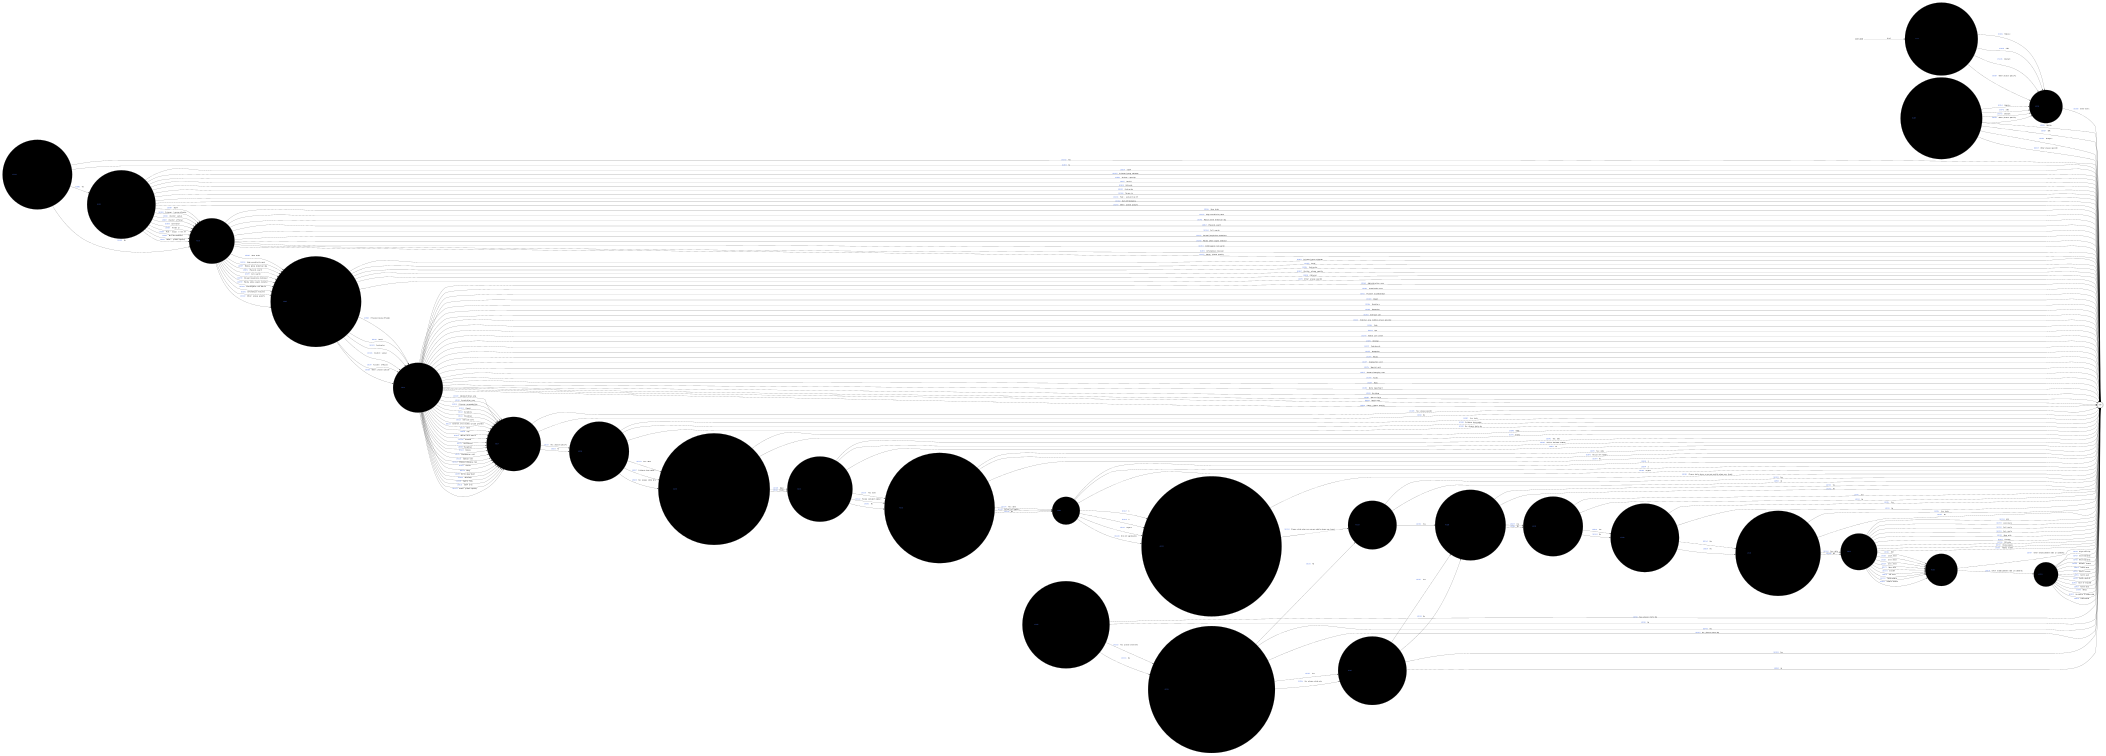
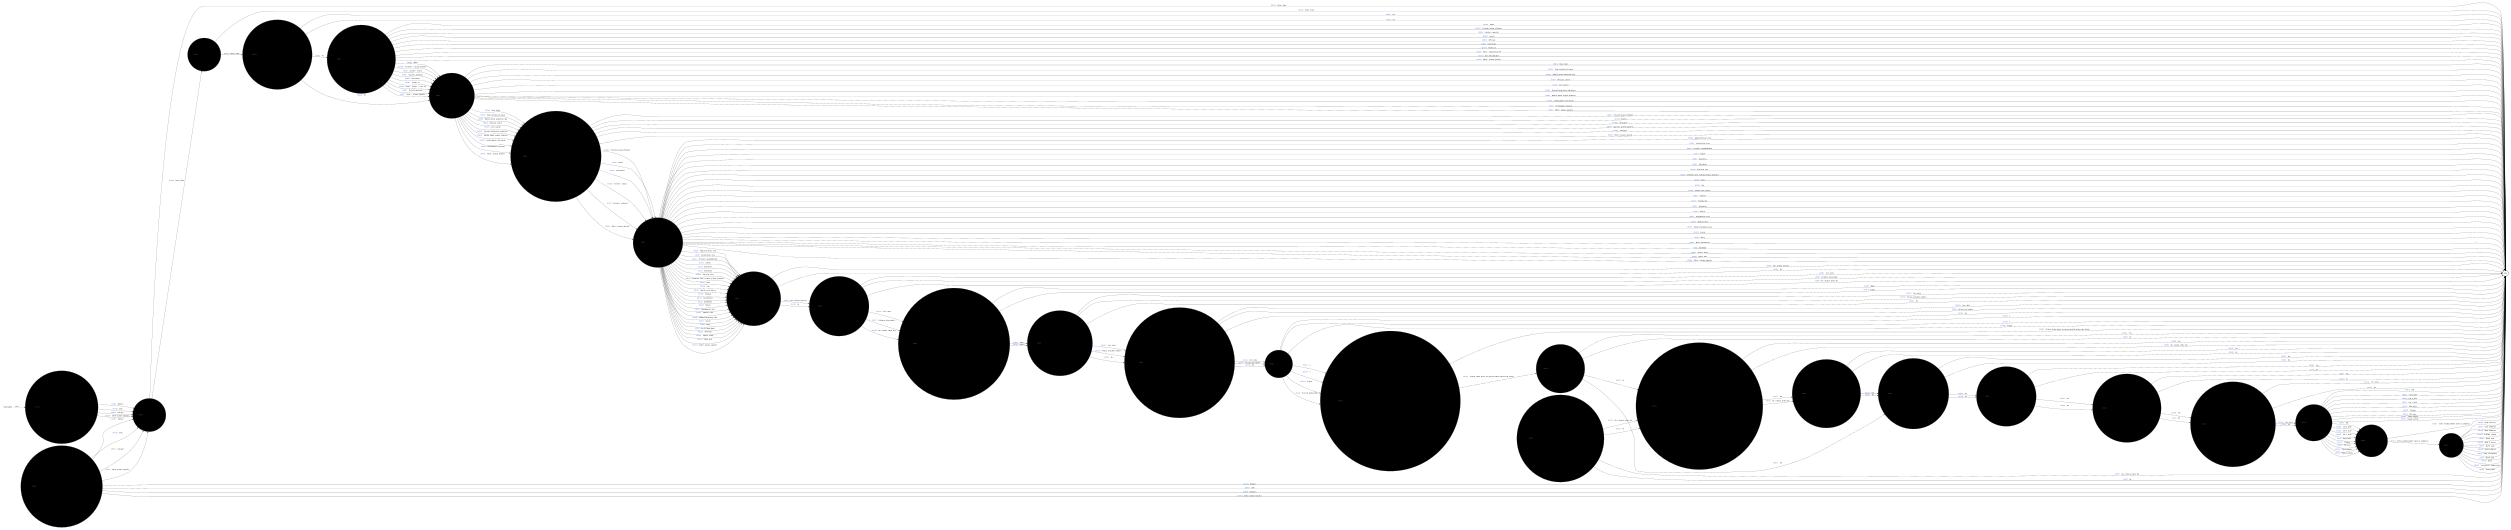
  digraph {
    fontname="JetBrains Mono"
    rankdir=LR
    node [fontname="JetBrains Mono" shape=circle color="#DDD" style=filled]
    edge [color="#DDD" fontname="JetBrains Mono"]
    START_NODE [shape=none color="" style=""]
    n2 [label=< <FONT COLOR="royalblue">47179 </FONT> Item found. must enter how many found in comments field >]
    n3 [label=< <FONT COLOR="royalblue">45210 </FONT> Date item was found >]
    n4 [label=END shape=doublecircle color="" style=""]
+   n5 [label=< <FONT COLOR="royalblue">45211 </FONT> Time item was found >]
    n6 [label=< <FONT COLOR="royalblue">45209 </FONT> Item found. must enter value (how many found) in comments field >]
    n7 [label=< <FONT COLOR="royalblue">45212 </FONT> Is the method of entry into the establishment known? >]
    n8 [label=< <FONT COLOR="royalblue">45213 </FONT> Describe the method of entry into the establishment >]
    n9 [label=< <FONT COLOR="royalblue">45214 </FONT> Describe how item/s were found >]
    n10 [label=< <FONT COLOR="royalblue">45215 </FONT> If the item was found in possession - whose possession was it found in? >]
    n11 [label=< <FONT COLOR="royalblue">45216 </FONT> Where was the heavily phone found? >]
    n12 [label=< <FONT COLOR="royalblue">45217 </FONT> Is make of phone/sims/equipment known? >]
    n13 [label=< <FONT COLOR="royalblue">45218 </FONT> Has phone/SIM/equipment been sent to NDTSG? >]
    n14 [label=< <FONT COLOR="royalblue">45219 </FONT> Name and grade of member of staff who has authorised for the mobile/SIM to be interrogated >]
    n15 [label=< <FONT COLOR="royalblue">45220 </FONT> Has phone/SIM/equipment been retained by police? >]
    n16 [label=< <FONT COLOR="royalblue">45221 </FONT> Has incident been referred to police for consideration under OMA or crime &amp; security act? >]
    n17 [label=< <FONT COLOR="royalblue">45222 </FONT> NDTSG priority >]
    n18 [label=< <FONT COLOR="royalblue">45223 </FONT> If a mobile / SIM was found on a person, please state where (this will assist with identifying contaminated mobiles) >]
    n19 [label=< <FONT COLOR="royalblue">45224 </FONT> Is the item heavily contaminated? >]
    n20 [label=< <FONT COLOR="royalblue">45226 </FONT> Has written consent been given to interrogate item (only necessary for staff, visitors and contractors)? >]
    n21 [label=< <FONT COLOR="royalblue">45228 </FONT> Is the incident subject to an internal investigation? >]
    n22 [label=< <FONT COLOR="royalblue">45225 </FONT> If the item is heavily contaminated is interrogation still required? >]
    n23 [label=< <FONT COLOR="royalblue">45227 </FONT> Has any prosecution taken place or are any pending? >]
    n24 [label=< <FONT COLOR="royalblue">45229 </FONT> Is the incident subject to an adjudication? >]
    n25 [label=< <FONT COLOR="royalblue">45230 </FONT> Is any member of staff facing disciplinary charges? >]
    n26 [label=< <FONT COLOR="royalblue">45231 </FONT> Have items been returned: please specify who to in comments field? >]
    n27 [label=< <FONT COLOR="royalblue">45232 </FONT> Establishment category >]
    n28 [label=< <FONT COLOR="royalblue">45233 </FONT> Establishment name >]
    n29 [label=< <FONT COLOR="royalblue">45234 </FONT> Area/region >]
    START_NODE -> n2 [label=start]
    n2 -> n3 [label=< <FONT COLOR="royalblue">192684 </FONT> Mobile: >]
    n2 -> n3 [label=< <FONT COLOR="royalblue">192685 </FONT> SIM: >]
    n2 -> n3 [label=< <FONT COLOR="royalblue">192686 </FONT> Charger: >]
    n2 -> n3 [label=< <FONT COLOR="royalblue">192687 </FONT> Other please specify: >]
    n3 -> n4 [label=< <FONT COLOR="royalblue">182830 </FONT> Enter date: >]
+   n3 -> n5 [label=< <FONT COLOR="royalblue">183080 </FONT> Enter date: >]
+   n5 -> n4 [label=< <FONT COLOR="royalblue">182831 </FONT> Enter time: > color=""]
+   n5 -> n7 [label=< <FONT COLOR="royalblue">183081 </FONT> Enter time: > color=""]
    n6 -> n3 [label=< <FONT COLOR="royalblue">182941 </FONT> Mobile: >]
    n6 -> n3 [label=< <FONT COLOR="royalblue">182942 </FONT> SIM: >]
    n6 -> n3 [label=< <FONT COLOR="royalblue">182943 </FONT> Charger: >]
    n6 -> n3 [label=< <FONT COLOR="royalblue">182944 </FONT> Other please specify: >]
    n6 -> n4 [label=< <FONT COLOR="royalblue">182826 </FONT> Mobile: >]
    n6 -> n4 [label=< <FONT COLOR="royalblue">182827 </FONT> SIM: >]
    n6 -> n4 [label=< <FONT COLOR="royalblue">182828 </FONT> Charger: >]
    n6 -> n4 [label=< <FONT COLOR="royalblue">182829 </FONT> Other please specify: >]
    n7 -> n4 [label=< <FONT COLOR="royalblue">182832 </FONT> Yes >]
    n7 -> n4 [label=< <FONT COLOR="royalblue">182833 </FONT> No >]
    n7 -> n8 [label=< <FONT COLOR="royalblue">183082 </FONT> Yes >]
    n7 -> n9 [label=< <FONT COLOR="royalblue">183083 </FONT> No >]
    n8 -> n4 [label=< <FONT COLOR="royalblue">182834 </FONT> Staff >]
    n8 -> n4 [label=< <FONT COLOR="royalblue">182835 </FONT> Prisoner/young offender >]
    n8 -> n4 [label=< <FONT COLOR="royalblue">182836 </FONT> Visitor: specify: >]
    n8 -> n4 [label=< <FONT COLOR="royalblue">182837 </FONT> Social >]
    n8 -> n4 [label=< <FONT COLOR="royalblue">182838 </FONT> Official >]
    n8 -> n4 [label=< <FONT COLOR="royalblue">182839 </FONT> Contractor >]
    n8 -> n4 [label=< <FONT COLOR="royalblue">182840 </FONT> Thrown in >]
    n8 -> n4 [label=< <FONT COLOR="royalblue">182841 </FONT> Post - social/rule 39 >]
    n8 -> n4 [label=< <FONT COLOR="royalblue">182842 </FONT> Not attributable >]
    n8 -> n4 [label=< <FONT COLOR="royalblue">182843 </FONT> Other: please specify >]
    n8 -> n9 [label=< <FONT COLOR="royalblue">183084 </FONT> Staff >]
    n8 -> n9 [label=< <FONT COLOR="royalblue">183085 </FONT> Prisoner / young offender >]
    n8 -> n9 [label=< <FONT COLOR="royalblue">183086 </FONT> Visitor: social >]
    n8 -> n9 [label=< <FONT COLOR="royalblue">183087 </FONT> Visitor: official >]
    n8 -> n9 [label=< <FONT COLOR="royalblue">183088 </FONT> Contractor >]
    n8 -> n9 [label=< <FONT COLOR="royalblue">183089 </FONT> Thrown in >]
    n8 -> n9 [label=< <FONT COLOR="royalblue">183090 </FONT> Post – social / rule 39 >]
    n8 -> n9 [label=< <FONT COLOR="royalblue">183091 </FONT> Not attributable >]
    n8 -> n9 [label=< <FONT COLOR="royalblue">183092 </FONT> Other : please specify >]
    n9 -> n4 [label=< <FONT COLOR="royalblue">182844 </FONT> Boss chair >]
    n9 -> n4 [label=< <FONT COLOR="royalblue">182845 </FONT> High sensitivity wand >]
    n9 -> n4 [label=< <FONT COLOR="royalblue">182846 </FONT> Mobile phone detection dog >]
    n9 -> n4 [label=< <FONT COLOR="royalblue">182847 </FONT> Physical search >]
    n9 -> n4 [label=< <FONT COLOR="royalblue">182848 </FONT> Cell search >]
    n9 -> n4 [label=< <FONT COLOR="royalblue">182849 </FONT> Unusual/suspicious behaviour >]
    n9 -> n4 [label=< <FONT COLOR="royalblue">182850 </FONT> Mobile phone signal detector >]
    n9 -> n4 [label=< <FONT COLOR="royalblue">182851 </FONT> Intelligence led search >]
    n9 -> n4 [label=< <FONT COLOR="royalblue">182852 </FONT> Information received >]
    n9 -> n4 [label=< <FONT COLOR="royalblue">182853 </FONT> Other: please specify >]
    n9 -> n10 [label=< <FONT COLOR="royalblue">183093 </FONT> Boss chair >]
    n9 -> n10 [label=< <FONT COLOR="royalblue">183094 </FONT> High sensitivity wand >]
    n9 -> n10 [label=< <FONT COLOR="royalblue">183095 </FONT> Mobile phone detection dog >]
    n9 -> n10 [label=< <FONT COLOR="royalblue">183096 </FONT> Physical search >]
    n9 -> n10 [label=< <FONT COLOR="royalblue">183097 </FONT> Cell search >]
    n9 -> n10 [label=< <FONT COLOR="royalblue">183098 </FONT> Unusual/suspicious behaviour >]
    n9 -> n10 [label=< <FONT COLOR="royalblue">183099 </FONT> Mobile phone signal detector >]
    n9 -> n10 [label=< <FONT COLOR="royalblue">183100 </FONT> Intelligence led search >]
    n9 -> n10 [label=< <FONT COLOR="royalblue">183101 </FONT> Information received >]
    n9 -> n10 [label=< <FONT COLOR="royalblue">183102 </FONT> Other: please specify >]
    n10 -> n4 [label=< <FONT COLOR="royalblue">182854 </FONT> Prisoner/young offender >]
    n10 -> n4 [label=< <FONT COLOR="royalblue">182855 </FONT> Staff >]
    n10 -> n4 [label=< <FONT COLOR="royalblue">182856 </FONT> Contractor >]
    n10 -> n4 [label=< <FONT COLOR="royalblue">182857 </FONT> Visitor: please specify >]
    n10 -> n4 [label=< <FONT COLOR="royalblue">182858 </FONT> Official >]
    n10 -> n4 [label=< <FONT COLOR="royalblue">182859 </FONT> Other: please specify >]
    n10 -> n11 [label=< <FONT COLOR="royalblue">183103 </FONT> Prisoner/young offender >]
    n10 -> n11 [label=< <FONT COLOR="royalblue">183104 </FONT> Staff >]
    n10 -> n11 [label=< <FONT COLOR="royalblue">183105 </FONT> Contractor >]
    n10 -> n11 [label=< <FONT COLOR="royalblue">183106 </FONT> Visitor: social >]
    n10 -> n11 [label=< <FONT COLOR="royalblue">183107 </FONT> Visitor: official >]
    n10 -> n11 [label=< <FONT COLOR="royalblue">183108 </FONT> Other: please specify >]
    n11 -> n4 [label=< <FONT COLOR="royalblue">182860 </FONT> Administration area >]
    n11 -> n4 [label=< <FONT COLOR="royalblue">182861 </FONT> Association area >]
    n11 -> n4 [label=< <FONT COLOR="royalblue">182862 </FONT> Prisoner accommodation >]
    n11 -> n4 [label=< <FONT COLOR="royalblue">182863 </FONT> Chapel >]
    n11 -> n4 [label=< <FONT COLOR="royalblue">182864 </FONT> Dormitory >]
    n11 -> n4 [label=< <FONT COLOR="royalblue">182865 </FONT> Education >]
    n11 -> n4 [label=< <FONT COLOR="royalblue">182866 </FONT> Exercise yard >]
    n11 -> n4 [label=< <FONT COLOR="royalblue">182867 </FONT> External area (within prison grounds) >]
    n11 -> n4 [label=< <FONT COLOR="royalblue">182868 </FONT> Gate >]
    n11 -> n4 [label=< <FONT COLOR="royalblue">182869 </FONT> Gym >]
    n11 -> n4 [label=< <FONT COLOR="royalblue">182870 </FONT> Health care centre >]
    n11 -> n4 [label=< <FONT COLOR="royalblue">182871 </FONT> Kitchen >]
    n11 -> n4 [label=< <FONT COLOR="royalblue">182872 </FONT> Post/parcel >]
    n11 -> n4 [label=< <FONT COLOR="royalblue">182873 </FONT> Reception >]
    n11 -> n4 [label=< <FONT COLOR="royalblue">182874 </FONT> Recess >]
    n11 -> n4 [label=< <FONT COLOR="royalblue">182875 </FONT> Segregation unit >]
    n11 -> n4 [label=< <FONT COLOR="royalblue">182876 </FONT> Special unit >]
    n11 -> n4 [label=< <FONT COLOR="royalblue">182877 </FONT> Showers/changing room >]
    n11 -> n4 [label=< <FONT COLOR="royalblue">182878 </FONT> Visits >]
    n11 -> n4 [label=< <FONT COLOR="royalblue">182879 </FONT> Wing >]
    n11 -> n4 [label=< <FONT COLOR="royalblue">182880 </FONT> Works department >]
    n11 -> n4 [label=< <FONT COLOR="royalblue">182881 </FONT> Workshop >]
    n11 -> n4 [label=< <FONT COLOR="royalblue">182882 </FONT> Sports field >]
    n11 -> n4 [label=< <FONT COLOR="royalblue">182883 </FONT> Staff area >]
    n11 -> n4 [label=< <FONT COLOR="royalblue">182884 </FONT> Other: please specify >]
    n11 -> n12 [label=< <FONT COLOR="royalblue">183109 </FONT> Administration area >]
    n11 -> n12 [label=< <FONT COLOR="royalblue">183110 </FONT> Association area >]
    n11 -> n12 [label=< <FONT COLOR="royalblue">183111 </FONT> Prisoner accommodation >]
    n11 -> n12 [label=< <FONT COLOR="royalblue">183112 </FONT> Chapel >]
    n11 -> n12 [label=< <FONT COLOR="royalblue">183113 </FONT> Dormitory >]
    n11 -> n12 [label=< <FONT COLOR="royalblue">183114 </FONT> Education >]
    n11 -> n12 [label=< <FONT COLOR="royalblue">183115 </FONT> Exercise yard >]
    n11 -> n12 [label=< <FONT COLOR="royalblue">183116 </FONT> External area (within prison grounds) >]
    n11 -> n12 [label=< <FONT COLOR="royalblue">183117 </FONT> Gate >]
    n11 -> n12 [label=< <FONT COLOR="royalblue">183118 </FONT> Gym >]
    n11 -> n12 [label=< <FONT COLOR="royalblue">183119 </FONT> Health care centre >]
    n11 -> n12 [label=< <FONT COLOR="royalblue">183120 </FONT> Kitchen >]
    n11 -> n12 [label=< <FONT COLOR="royalblue">183121 </FONT> Post/parcel >]
    n11 -> n12 [label=< <FONT COLOR="royalblue">183122 </FONT> Reception >]
    n11 -> n12 [label=< <FONT COLOR="royalblue">183123 </FONT> Recess >]
    n11 -> n12 [label=< <FONT COLOR="royalblue">183124 </FONT> Segregation unit >]
    n11 -> n12 [label=< <FONT COLOR="royalblue">183125 </FONT> Special unit >]
    n11 -> n12 [label=< <FONT COLOR="royalblue">183126 </FONT> Showers/changing room >]
    n11 -> n12 [label=< <FONT COLOR="royalblue">183127 </FONT> Visits >]
    n11 -> n12 [label=< <FONT COLOR="royalblue">183128 </FONT> Wing >]
    n11 -> n12 [label=< <FONT COLOR="royalblue">183129 </FONT> Works department >]
    n11 -> n12 [label=< <FONT COLOR="royalblue">183130 </FONT> Workshop >]
    n11 -> n12 [label=< <FONT COLOR="royalblue">183131 </FONT> Sports field >]
    n11 -> n12 [label=< <FONT COLOR="royalblue">183132 </FONT> Staff area >]
    n11 -> n12 [label=< <FONT COLOR="royalblue">183133 </FONT> Other: please specify >]
    n12 -> n4 [label=< <FONT COLOR="royalblue">182885 </FONT> Yes: please specify >]
    n12 -> n4 [label=< <FONT COLOR="royalblue">182886 </FONT> No >]
    n12 -> n13 [label=< <FONT COLOR="royalblue">183134 </FONT> Yes: please specify >]
    n12 -> n13 [label=< <FONT COLOR="royalblue">183135 </FONT> No >]
    n13 -> n4 [label=< <FONT COLOR="royalblue">182887 </FONT> Yes: date >]
    n13 -> n4 [label=< <FONT COLOR="royalblue">182888 </FONT> Evidence bag number: >]
    n13 -> n4 [label=< <FONT COLOR="royalblue">182889 </FONT> No: please state why >]
    n13 -> n14 [label=< <FONT COLOR="royalblue">183136 </FONT> Yes: date >]
    n13 -> n14 [label=< <FONT COLOR="royalblue">183137 </FONT> Evidence bag number: >]
    n13 -> n14 [label=< <FONT COLOR="royalblue">183138 </FONT> No: please state why >]
    n14 -> n4 [label=< <FONT COLOR="royalblue">182890 </FONT> Name: >]
    n14 -> n4 [label=< <FONT COLOR="royalblue">182891 </FONT> Grade: >]
    n14 -> n15 [label=< <FONT COLOR="royalblue">183139 </FONT> Name: >]
    n14 -> n15 [label=< <FONT COLOR="royalblue">183140 </FONT> Grade: >]
    n15 -> n4 [label=< <FONT COLOR="royalblue">182892 </FONT> Yes: date >]
    n15 -> n4 [label=< <FONT COLOR="royalblue">182893 </FONT> Police incident number: >]
    n15 -> n4 [label=< <FONT COLOR="royalblue">182894 </FONT> No >]
    n15 -> n16 [label=< <FONT COLOR="royalblue">183141 </FONT> Yes: date >]
    n15 -> n16 [label=< <FONT COLOR="royalblue">183142 </FONT> Police incident number: >]
    n15 -> n16 [label=< <FONT COLOR="royalblue">183143 </FONT> No >]
    n16 -> n4 [label=< <FONT COLOR="royalblue">182895 </FONT> Yes: date >]
    n16 -> n4 [label=< <FONT COLOR="royalblue">182896 </FONT> Police ref number: >]
    n16 -> n4 [label=< <FONT COLOR="royalblue">182897 </FONT> No >]
    n16 -> n17 [label=< <FONT COLOR="royalblue">183144 </FONT> Yes: date >]
    n16 -> n17 [label=< <FONT COLOR="royalblue">183145 </FONT> Police ref number: >]
    n16 -> n17 [label=< <FONT COLOR="royalblue">183146 </FONT> No >]
    n17 -> n4 [label=< <FONT COLOR="royalblue">182898 </FONT> 1 >]
    n17 -> n4 [label=< <FONT COLOR="royalblue">182899 </FONT> 2 >]
    n17 -> n4 [label=< <FONT COLOR="royalblue">182900 </FONT> Urgent >]
    n17 -> n18 [label=< <FONT COLOR="royalblue">183147 </FONT> 1 >]
    n17 -> n18 [label=< <FONT COLOR="royalblue">183148 </FONT> 2 >]
    n17 -> n18 [label=< <FONT COLOR="royalblue">183149 </FONT> Urgent >]
    n17 -> n18 [label=< <FONT COLOR="royalblue">186684 </FONT> N/A not applicable >]
    n18 -> n4 [label=< <FONT COLOR="royalblue">182901 </FONT> Please state where on person mobile phone was found: >]
    n18 -> n19 [label=< <FONT COLOR="royalblue">183150 </FONT> Please state where on person mobile phone was found: >]
    n19 -> n4 [label=< <FONT COLOR="royalblue">182902 </FONT> Yes >]
    n19 -> n4 [label=< <FONT COLOR="royalblue">182903 </FONT> No >]
-   n20 -> n19 [label=< <FONT COLOR="royalblue">183152 </FONT> No >]
+   n19 -> n20 [label=< <FONT COLOR="royalblue">183152 </FONT> No >]
    n19 -> n21 [label=< <FONT COLOR="royalblue">183151 </FONT> Yes >]
    n20 -> n4 [label=< <FONT COLOR="royalblue">182906 </FONT> Yes >]
    n20 -> n4 [label=< <FONT COLOR="royalblue">182907 </FONT> No: please state why >]
    n20 -> n23 [label=< <FONT COLOR="royalblue">183155 </FONT> Yes >]
    n20 -> n23 [label=< <FONT COLOR="royalblue">183156 </FONT> No: please state why >]
    n21 -> n4 [label=< <FONT COLOR="royalblue">182910 </FONT> Yes >]
    n21 -> n4 [label=< <FONT COLOR="royalblue">182911 </FONT> No >]
    n21 -> n24 [label=< <FONT COLOR="royalblue">183159 </FONT> Yes >]
    n21 -> n24 [label=< <FONT COLOR="royalblue">183160 </FONT> No >]
    n22 -> n4 [label=< <FONT COLOR="royalblue">182904 </FONT> Yes: please state why >]
    n22 -> n4 [label=< <FONT COLOR="royalblue">182905 </FONT> No >]
    n22 -> n20 [label=< <FONT COLOR="royalblue">183153 </FONT> Yes: please state why >]
    n22 -> n20 [label=< <FONT COLOR="royalblue">183154 </FONT> No >]
    n23 -> n4 [label=< <FONT COLOR="royalblue">182908 </FONT> Yes >]
    n23 -> n4 [label=< <FONT COLOR="royalblue">182909 </FONT> No >]
    n23 -> n21 [label=< <FONT COLOR="royalblue">183157 </FONT> Yes >]
    n23 -> n21 [label=< <FONT COLOR="royalblue">183158 </FONT> No >]
    n24 -> n4 [label=< <FONT COLOR="royalblue">182912 </FONT> Yes >]
    n24 -> n4 [label=< <FONT COLOR="royalblue">182913 </FONT> No >]
    n24 -> n25 [label=< <FONT COLOR="royalblue">183161 </FONT> Yes >]
    n24 -> n25 [label=< <FONT COLOR="royalblue">183162 </FONT> No >]
    n25 -> n4 [label=< <FONT COLOR="royalblue">182914 </FONT> Yes >]
    n25 -> n4 [label=< <FONT COLOR="royalblue">182915 </FONT> No >]
    n25 -> n26 [label=< <FONT COLOR="royalblue">183163 </FONT> Yes >]
    n25 -> n26 [label=< <FONT COLOR="royalblue">183164 </FONT> No >]
    n26 -> n4 [label=< <FONT COLOR="royalblue">182916 </FONT> Yes: date >]
    n26 -> n4 [label=< <FONT COLOR="royalblue">182917 </FONT> No >]
    n26 -> n27 [label=< <FONT COLOR="royalblue">183165 </FONT> Yes: date >]
    n26 -> n27 [label=< <FONT COLOR="royalblue">183166 </FONT> No >]
    n27 -> n4 [label=< <FONT COLOR="royalblue">182918 </FONT> HSE >]
    n27 -> n4 [label=< <FONT COLOR="royalblue">182919 </FONT> Local male >]
    n27 -> n4 [label=< <FONT COLOR="royalblue">182920 </FONT> Cat b male >]
    n27 -> n4 [label=< <FONT COLOR="royalblue">182921 </FONT> Cat c male >]
    n27 -> n4 [label=< <FONT COLOR="royalblue">182922 </FONT> Open male >]
    n27 -> n4 [label=< <FONT COLOR="royalblue">182923 </FONT> Cluster >]
    n27 -> n4 [label=< <FONT COLOR="royalblue">182924 </FONT> YOI male >]
    n27 -> n4 [label=< <FONT COLOR="royalblue">182925 </FONT> Young people >]
    n27 -> n4 [label=< <FONT COLOR="royalblue">182926 </FONT> Female estate >]
    n27 -> n28 [label=< <FONT COLOR="royalblue">183167 </FONT> HSE >]
    n27 -> n28 [label=< <FONT COLOR="royalblue">183168 </FONT> Local male >]
    n27 -> n28 [label=< <FONT COLOR="royalblue">183169 </FONT> Cat b male >]
    n27 -> n28 [label=< <FONT COLOR="royalblue">183170 </FONT> Cat c male >]
    n27 -> n28 [label=< <FONT COLOR="royalblue">183171 </FONT> Open male >]
    n27 -> n28 [label=< <FONT COLOR="royalblue">183172 </FONT> Cluster >]
    n27 -> n28 [label=< <FONT COLOR="royalblue">183173 </FONT> YOI male >]
    n27 -> n28 [label=< <FONT COLOR="royalblue">183174 </FONT> Young people >]
    n27 -> n28 [label=< <FONT COLOR="royalblue">183175 </FONT> Female estate >]
    n28 -> n4 [label=< <FONT COLOR="royalblue">182927 </FONT> Enter establishment name in comments: >]
    n28 -> n29 [label=< <FONT COLOR="royalblue">183176 </FONT> Enter establishment name in comments: >]
    n29 -> n4 [label=< <FONT COLOR="royalblue">182928 </FONT> High security >]
    n29 -> n4 [label=< <FONT COLOR="royalblue">182929 </FONT> East midlands >]
    n29 -> n4 [label=< <FONT COLOR="royalblue">182930 </FONT> West midlands >]
    n29 -> n4 [label=< <FONT COLOR="royalblue">182931 </FONT> Greater london >]
    n29 -> n4 [label=< <FONT COLOR="royalblue">182932 </FONT> South west >]
    n29 -> n4 [label=< <FONT COLOR="royalblue">182933 </FONT> Kent &amp; sussex >]
    n29 -> n4 [label=< <FONT COLOR="royalblue">182934 </FONT> North east >]
    n29 -> n4 [label=< <FONT COLOR="royalblue">182935 </FONT> South central >]
    n29 -> n4 [label=< <FONT COLOR="royalblue">182936 </FONT> East of england >]
    n29 -> n4 [label=< <FONT COLOR="royalblue">182937 </FONT> North west >]
    n29 -> n4 [label=< <FONT COLOR="royalblue">182938 </FONT> Wales >]
    n29 -> n4 [label=< <FONT COLOR="royalblue">182939 </FONT> Yorkshire &amp; humberside >]
    n29 -> n4 [label=< <FONT COLOR="royalblue">182940 </FONT> Contracted >]
  }
